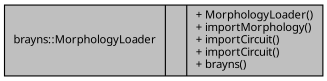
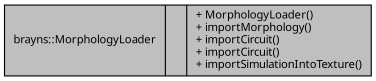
  digraph {
    rankdir=LR
-   n1 [color=black fillcolor=grey75 fontcolor=black fontname=Sans fontsize=10 height=0.2 label="{brayns::MorphologyLoader\n||+ MorphologyLoader()\l+ importMorphology()\l+ importCircuit()\l+ importCircuit()\l+ brayns()\l}" shape=record style=filled width=0.4]
+   n1 [color=black fillcolor=grey75 fontcolor=black fontname=Sans fontsize=10 height=0.2 label="{brayns::MorphologyLoader\n||+ MorphologyLoader()\l+ importMorphology()\l+ importCircuit()\l+ importCircuit()\l+ importSimulationIntoTexture()\l}" shape=record style=filled width=0.4]
  }
